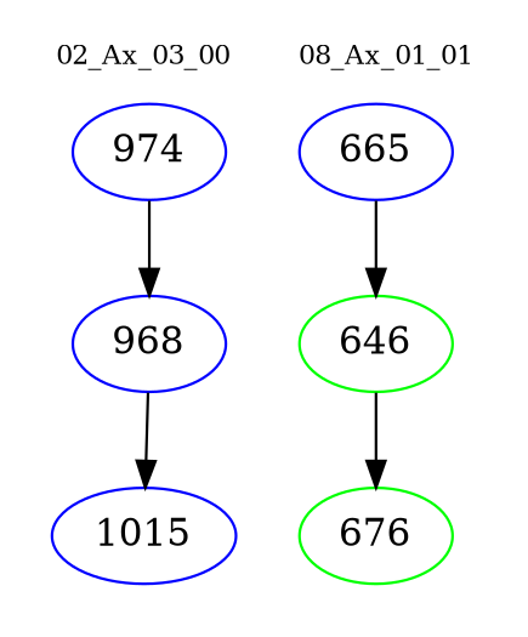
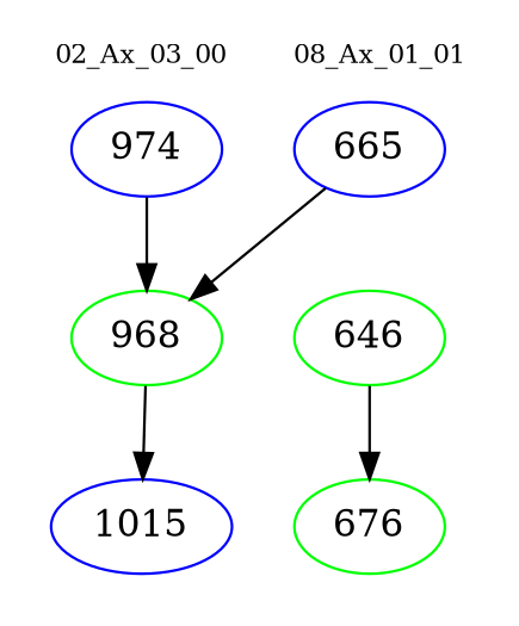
  digraph {
    fontname="DejaVu Serif"
    node [color=blue fontname="DejaVu Serif"]
    edge [color=black fontname="DejaVu Serif"]
    n1 [label=974]
-   n2 [label=968]
+   n2 [color=green label=968]
    n3 [label=1015]
    n4 [label=665]
    n5 [color=green label=646]
    n6 [color=green label=676]
    subgraph cluster_1 {
      color=white
      fontsize=10
      label="02_Ax_03_00"
      n1
      n2
      n3
    }
    subgraph cluster_2 {
      color=white
      fontsize=10
      label="08_Ax_01_01"
      n4
      n5
      n6
    }
    n1 -> n2
    n2 -> n3
-   n4 -> n5
+   n4 -> n2
    n5 -> n6
  }
